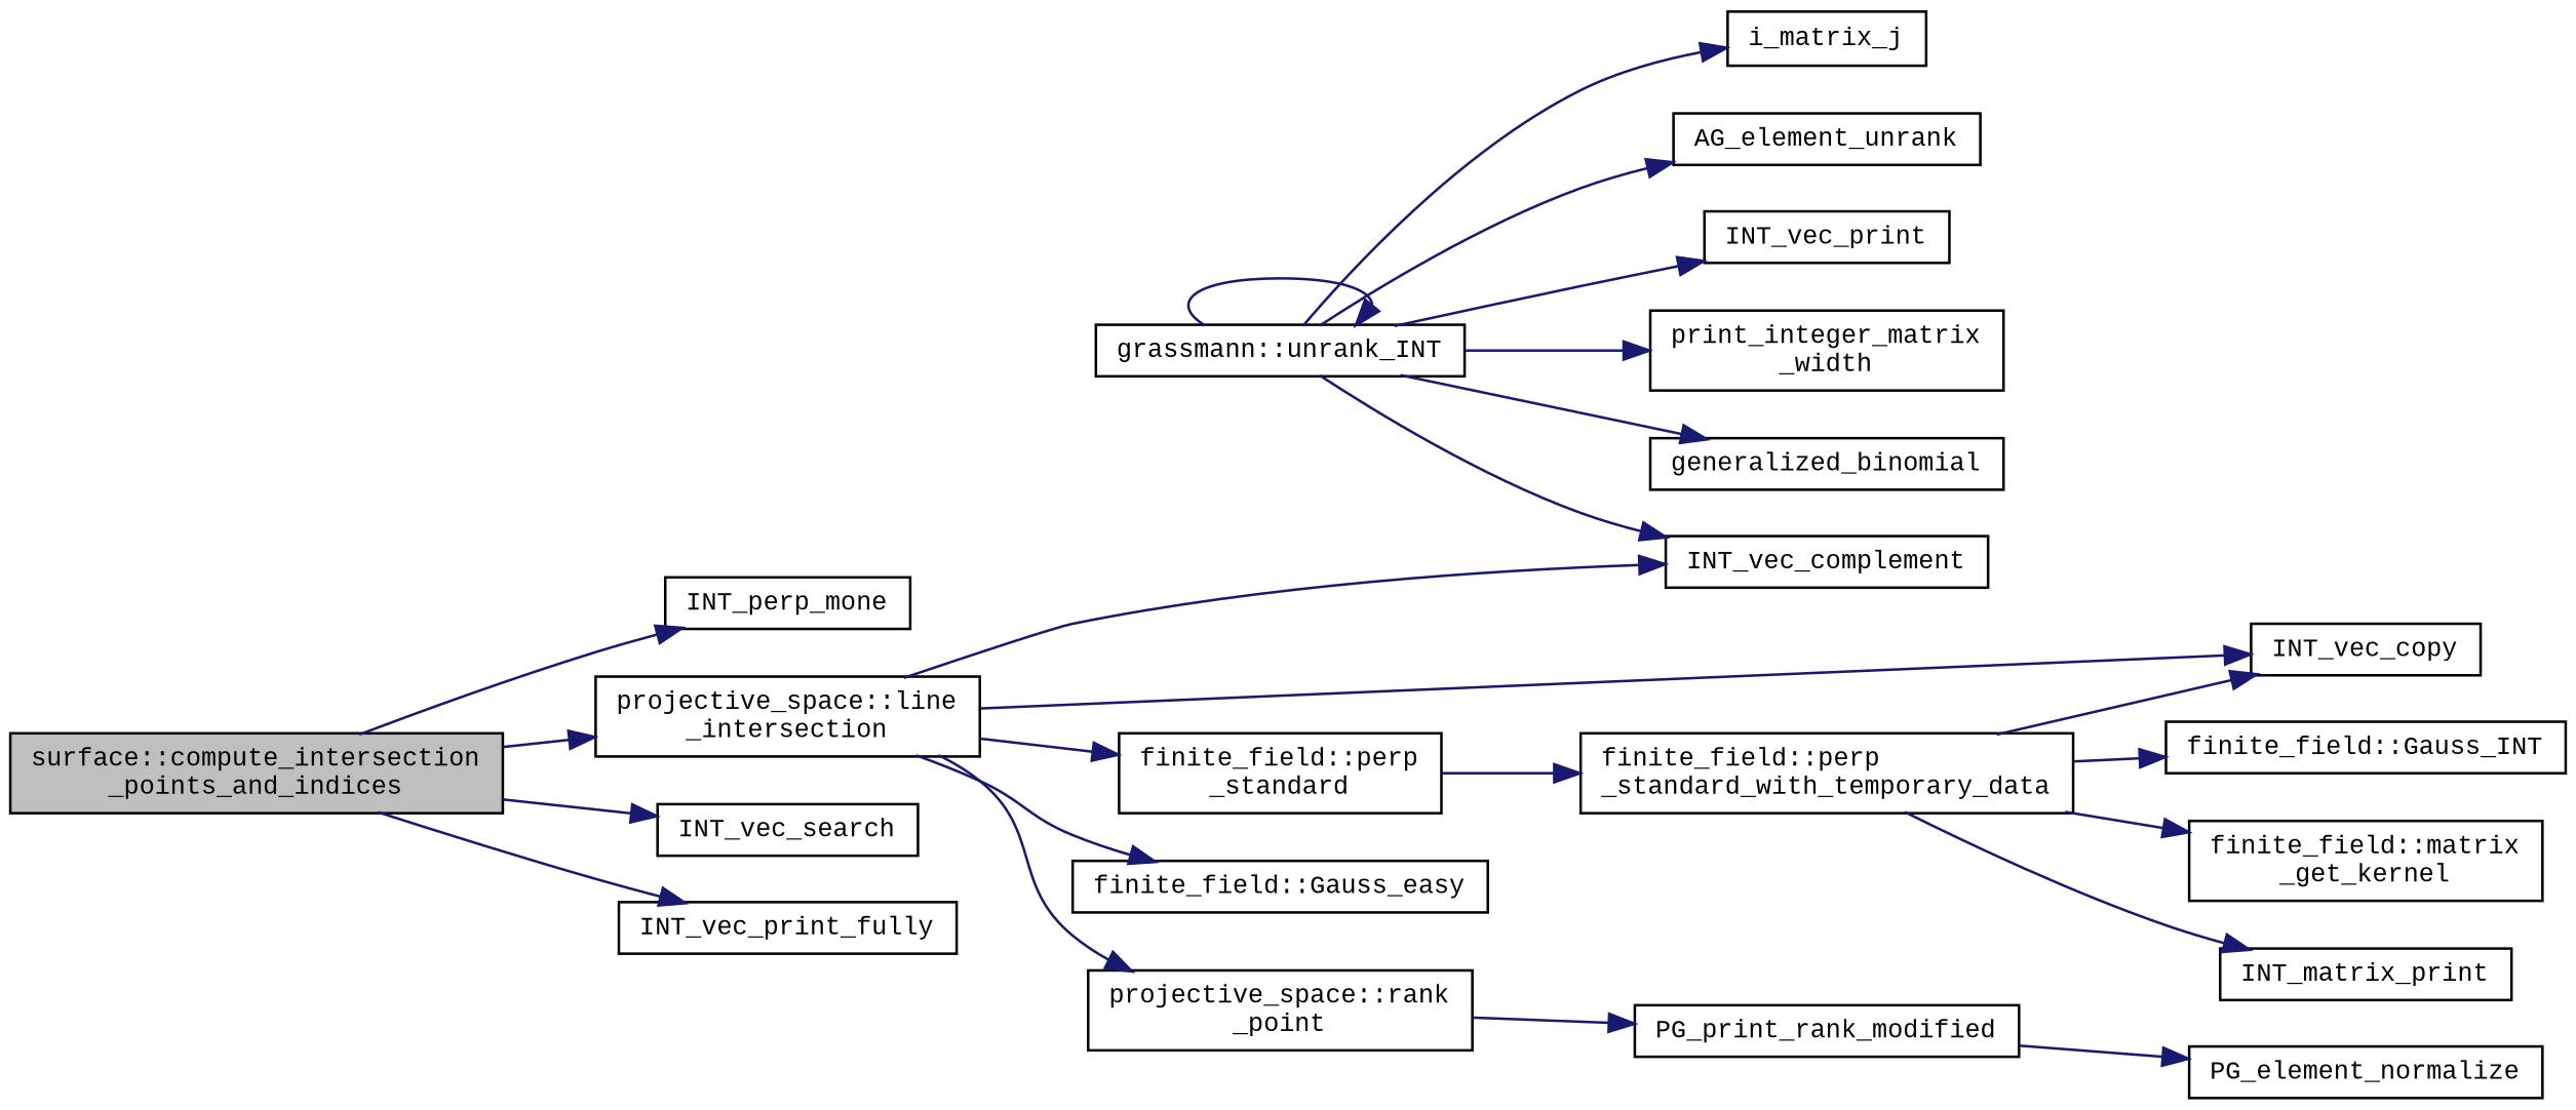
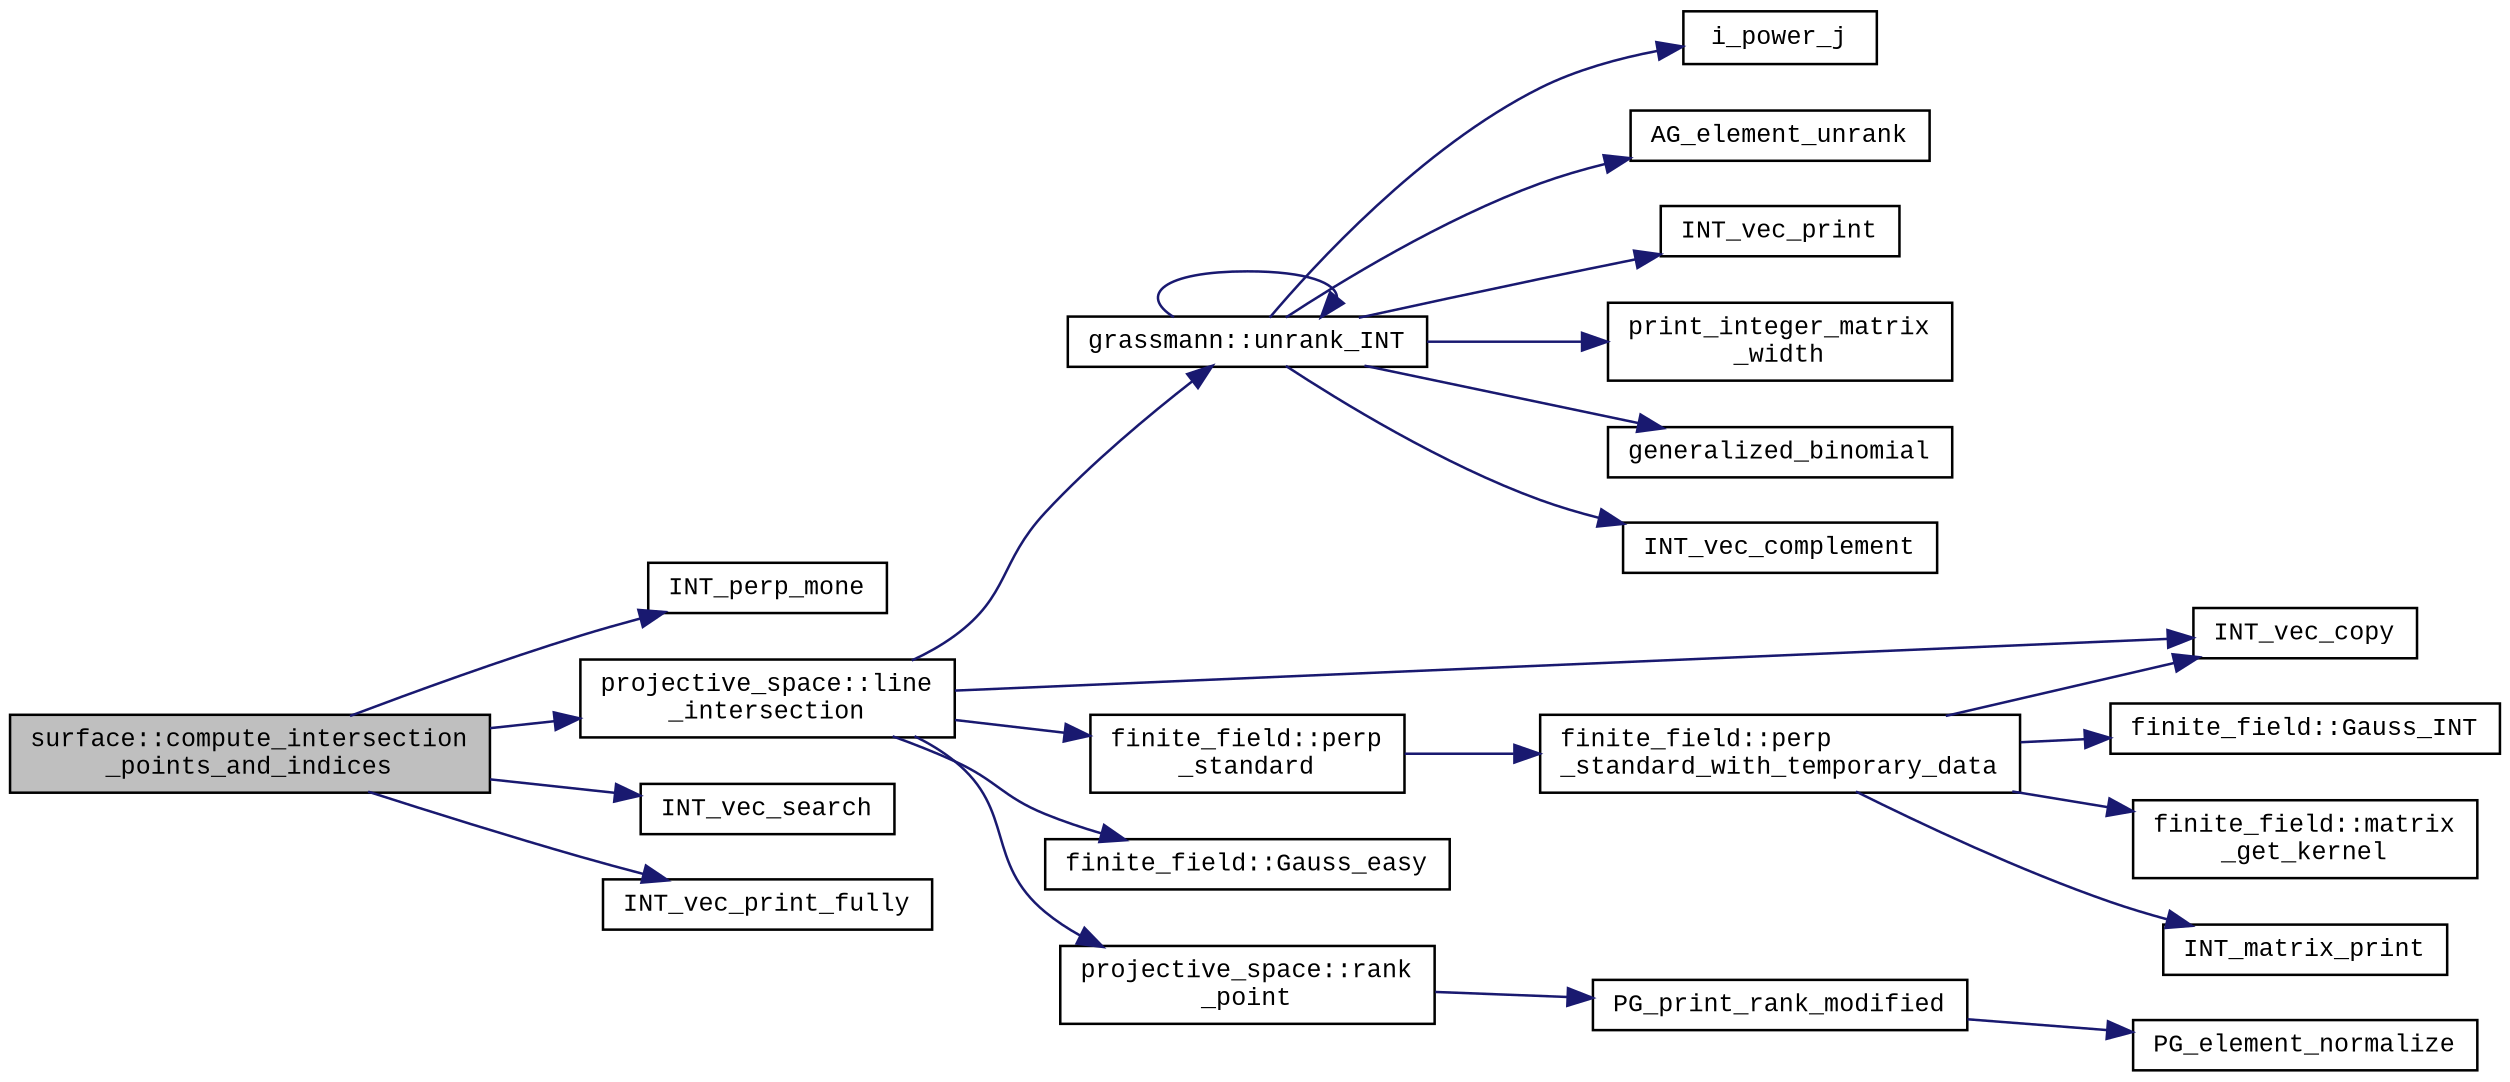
  digraph {
    fontname="Liberation Mono"
    rankdir=LR
    node [color=black fillcolor=white fontname="Liberation Mono" fontsize=10 shape=record style=filled]
    edge [color=midnightblue fontname="Liberation Mono" fontsize=10 labelfontname=Helvetica labelfontsize=10 style=solid]
    n1 [fillcolor=grey75 fontcolor=black height=0.2 label="surface::compute_intersection\l_points_and_indices" width=0.4]
    n2 [height=0.2 label=INT_perp_mone width=0.4]
    n3 [height=0.2 label="projective_space::line\l_intersection" width=0.4]
    n4 [height=0.2 label=INT_vec_search width=0.4]
    n5 [height=0.2 label=INT_vec_print_fully width=0.4]
    n6 [height=0.2 label="grassmann::unrank_INT" width=0.4]
    n7 [height=0.2 label="finite_field::perp\l_standard" width=0.4]
    n8 [height=0.2 label=INT_vec_copy width=0.4]
    n9 [height=0.2 label="projective_space::rank\l_point" width=0.4]
    n10 [height=0.2 label="finite_field::Gauss_easy" width=0.4]
    n11 [height=0.2 label=generalized_binomial width=0.4]
-   n12 [height=0.2 label=i_matrix_j width=0.4]
+   n12 [height=0.2 label=i_power_j width=0.4]
    n13 [height=0.2 label=AG_element_unrank width=0.4]
    n14 [height=0.2 label=INT_vec_print width=0.4]
    n15 [height=0.2 label=INT_vec_complement width=0.4]
    n16 [height=0.2 label="print_integer_matrix\l_width" width=0.4]
    n17 [height=0.2 label="finite_field::perp\l_standard_with_temporary_data" width=0.4]
    n18 [height=0.2 label=PG_print_rank_modified width=0.4]
    n19 [height=0.2 label=INT_matrix_print width=0.4]
    n20 [height=0.2 label="finite_field::Gauss_INT" width=0.4]
    n21 [height=0.2 label="finite_field::matrix\l_get_kernel" width=0.4]
    n22 [height=0.2 label=PG_element_normalize width=0.4]
    n1 -> n2
    n1 -> n3
    n1 -> n4
    n1 -> n5
-   n3 -> n15
+   n3 -> n6
    n3 -> n7
    n3 -> n8
    n3 -> n9
    n3 -> n10
    n6 -> n6
    n6 -> n11
    n6 -> n12
    n6 -> n13
    n6 -> n14
    n6 -> n15
    n6 -> n16
    n7 -> n17
    n9 -> n18
    n17 -> n8
    n17 -> n19
    n17 -> n20
    n17 -> n21
    n18 -> n22
  }
